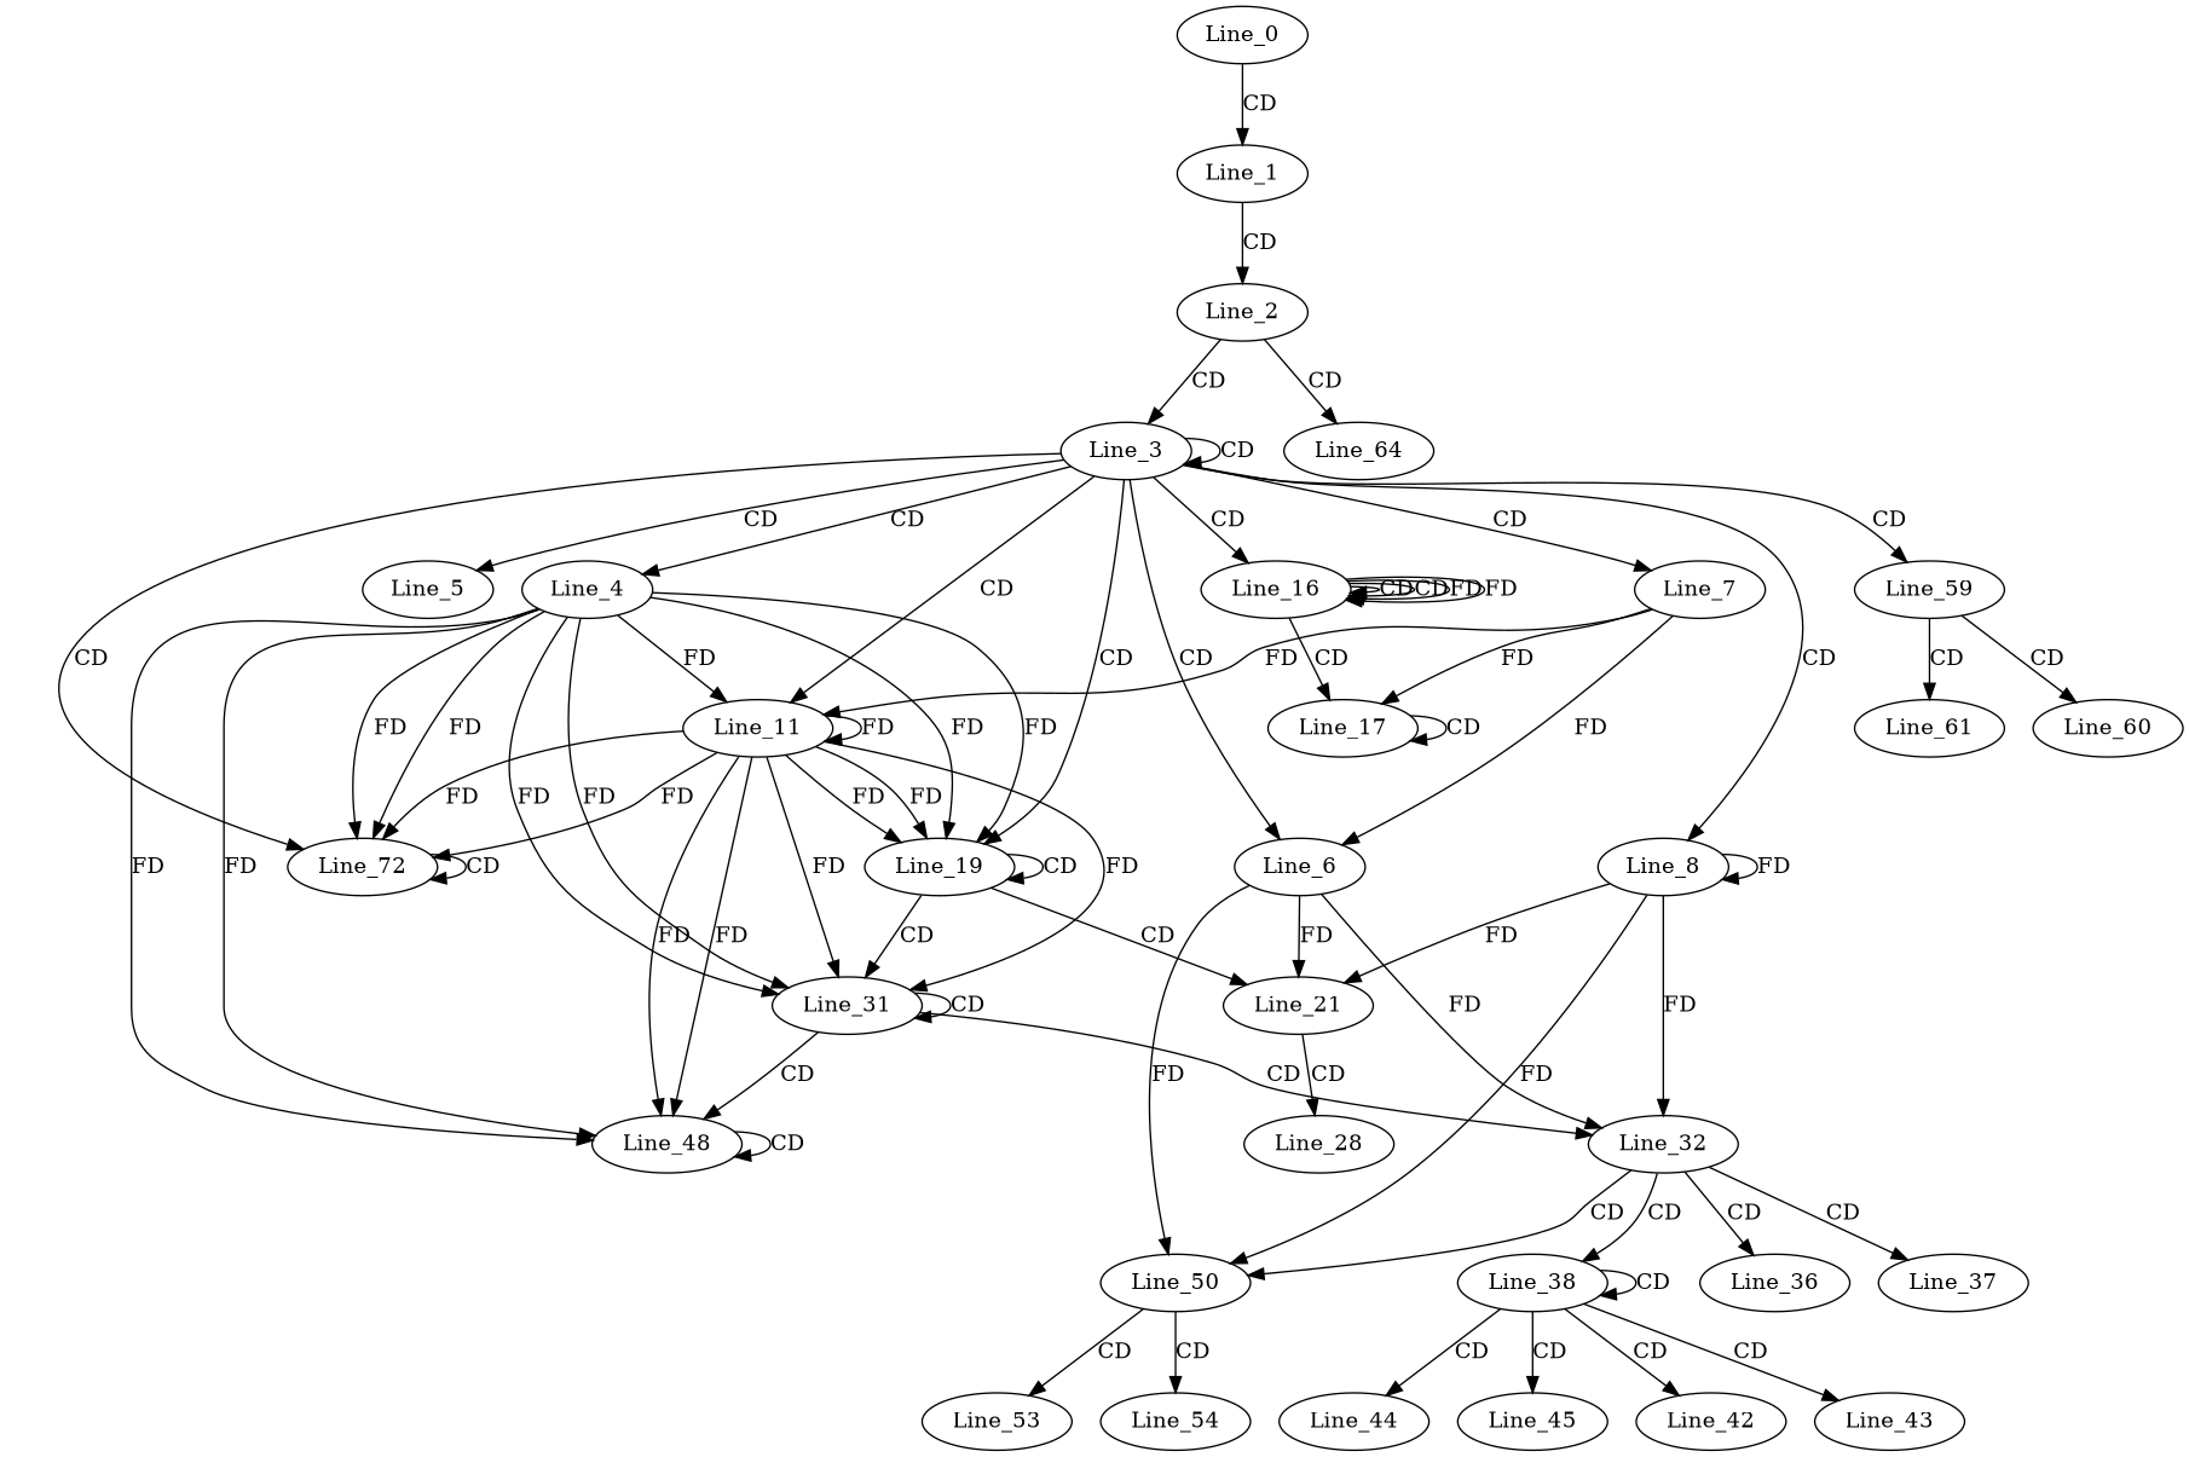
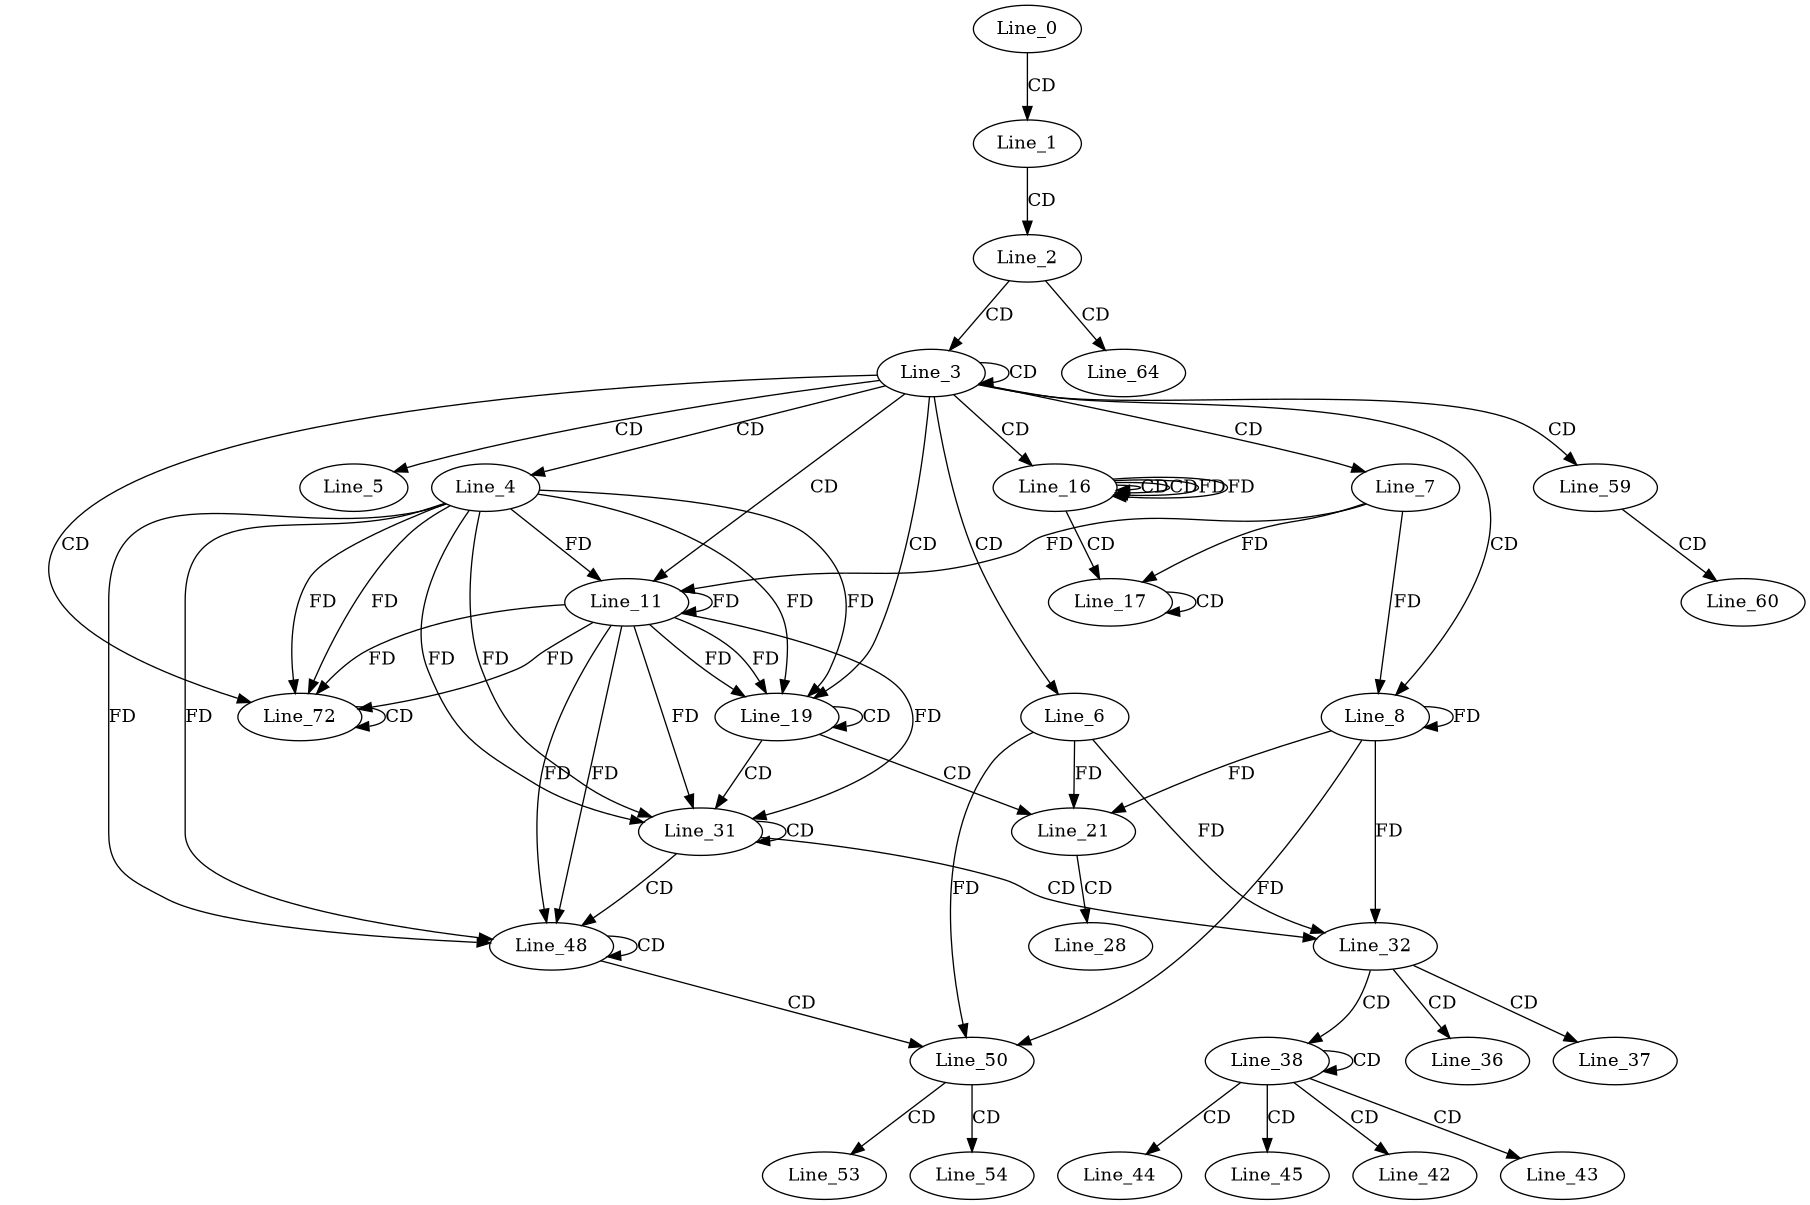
  digraph {
    Line_0
    Line_1
    Line_2
    Line_3
    Line_64
    Line_4
    Line_5
    Line_6
    Line_7
    Line_8
    Line_11
    n12 [label=Line_72]
    Line_16
    Line_19
    Line_59
    Line_31
    Line_48
    Line_21
    Line_32
    Line_50
    Line_17
    Line_60
-   Line_61
    Line_28
    Line_36
    Line_37
    Line_38
    Line_53
    Line_54
    Line_42
    Line_43
    Line_44
    Line_45
    Line_0 -> Line_1 [label=CD]
    Line_1 -> Line_2 [label=CD]
    Line_2 -> Line_3 [label=CD]
    Line_2 -> Line_64 [label=CD]
    Line_3 -> Line_3 [label=CD]
    Line_3 -> Line_4 [label=CD]
    Line_3 -> Line_5 [label=CD]
    Line_3 -> Line_6 [label=CD]
    Line_3 -> Line_7 [label=CD]
    Line_3 -> Line_8 [label=CD]
    Line_3 -> Line_11 [label=CD]
    Line_3 -> n12 [label=CD]
    Line_3 -> Line_16 [label=CD]
    Line_3 -> Line_19 [label=CD]
    Line_3 -> Line_59 [label=CD]
    Line_4 -> Line_11 [label=FD]
    Line_4 -> n12 [label=FD]
    Line_4 -> n12 [label=FD]
    Line_4 -> Line_19 [label=FD]
    Line_4 -> Line_19 [label=FD]
    Line_4 -> Line_31 [label=FD]
    Line_4 -> Line_31 [label=FD]
    Line_4 -> Line_48 [label=FD]
    Line_4 -> Line_48 [label=FD]
    Line_6 -> Line_21 [label=FD]
    Line_6 -> Line_32 [label=FD]
    Line_6 -> Line_50 [label=FD]
-   Line_7 -> Line_6 [label=FD]
+   Line_7 -> Line_8 [label=FD]
    Line_7 -> Line_11 [label=FD]
    Line_7 -> Line_17 [label=FD]
    Line_8 -> Line_8 [label=FD]
    Line_8 -> Line_21 [label=FD]
    Line_8 -> Line_32 [label=FD]
    Line_8 -> Line_50 [label=FD]
    Line_11 -> Line_11 [label=FD]
    Line_11 -> n12 [label=FD]
    Line_11 -> n12 [label=FD]
    Line_11 -> Line_19 [label=FD]
    Line_11 -> Line_19 [label=FD]
    Line_11 -> Line_31 [label=FD]
    Line_11 -> Line_31 [label=FD]
    Line_11 -> Line_48 [label=FD]
    Line_11 -> Line_48 [label=FD]
    n12 -> n12 [label=CD]
    Line_16 -> Line_16 [label=CD]
    Line_16 -> Line_16 [label=CD]
    Line_16 -> Line_16 [label=FD]
    Line_16 -> Line_16 [label=FD]
    Line_16 -> Line_17 [label=CD]
    Line_19 -> Line_19 [label=CD]
    Line_19 -> Line_31 [label=CD]
    Line_19 -> Line_21 [label=CD]
    Line_59 -> Line_60 [label=CD]
-   Line_59 -> Line_61 [label=CD]
    Line_31 -> Line_31 [label=CD]
    Line_31 -> Line_48 [label=CD]
    Line_31 -> Line_32 [label=CD]
    Line_48 -> Line_48 [label=CD]
-   Line_32 -> Line_50 [label=CD]
+   Line_48 -> Line_50 [label=CD]
    Line_21 -> Line_28 [label=CD]
    Line_32 -> Line_36 [label=CD]
    Line_32 -> Line_37 [label=CD]
    Line_32 -> Line_38 [label=CD]
    Line_50 -> Line_53 [label=CD]
    Line_50 -> Line_54 [label=CD]
    Line_17 -> Line_17 [label=CD]
    Line_38 -> Line_38 [label=CD]
    Line_38 -> Line_42 [label=CD]
    Line_38 -> Line_43 [label=CD]
    Line_38 -> Line_44 [label=CD]
    Line_38 -> Line_45 [label=CD]
  }
